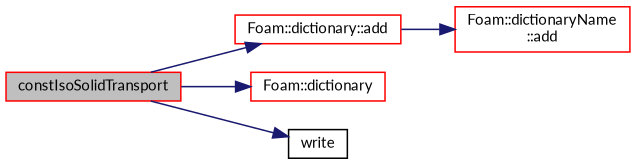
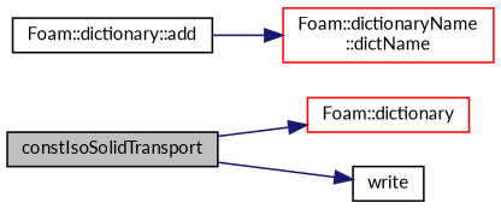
  digraph {
    fontname=Lato
    rankdir=LR
    node [color=red fontname=Lato fontsize=10 shape=record]
    edge [color=midnightblue fontname=Lato fontsize=10 labelfontname=FreeSans labelfontsize=10 style=solid]
-   n1 [fillcolor=grey75 fontcolor=black height=0.2 label=constIsoSolidTransport style=filled width=0.4]
-   n2 [height=0.2 label="Foam::dictionary::add" width=0.4]
+   n1 [color=black fillcolor=grey75 fontcolor=black height=0.2 label=constIsoSolidTransport style=filled width=0.4]
+   n2 [color=black height=0.2 label="Foam::dictionary::add" width=0.4]
    n3 [height=0.2 label="Foam::dictionary" width=0.4]
    n4 [color=black height=0.2 label=write width=0.4]
-   n5 [height=0.2 label="Foam::dictionaryName\l::add" width=0.4]
-   n1 -> n2
+   n5 [height=0.2 label="Foam::dictionaryName\l::dictName" width=0.4]
    n1 -> n3
    n1 -> n4
    n2 -> n5
  }
